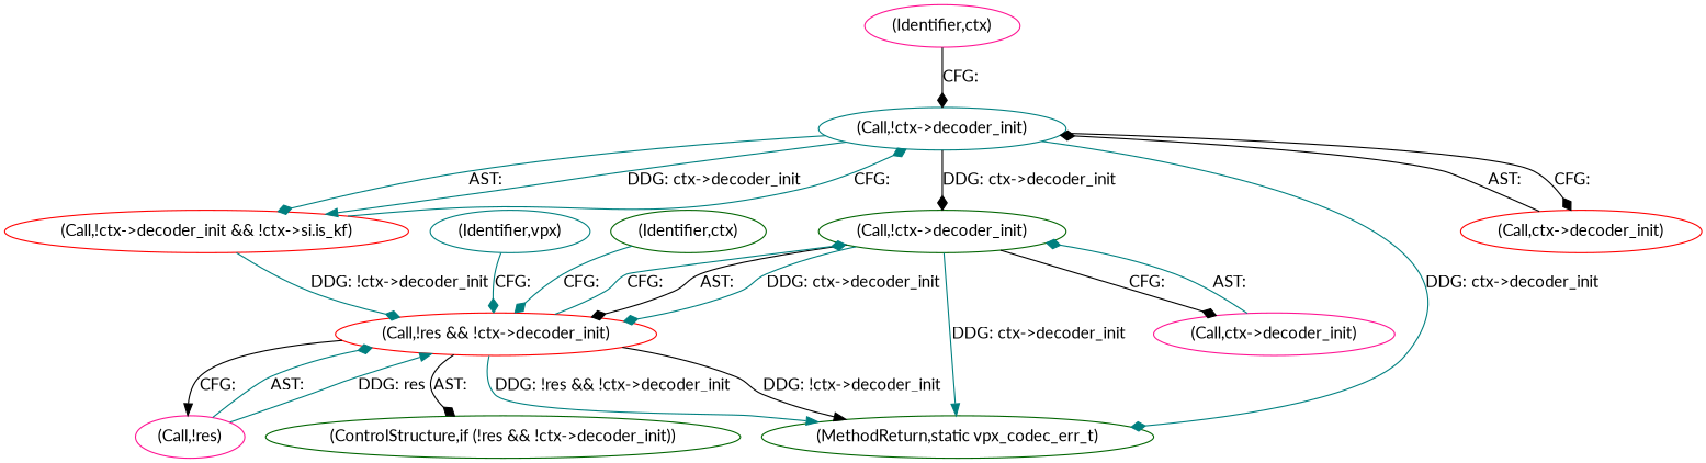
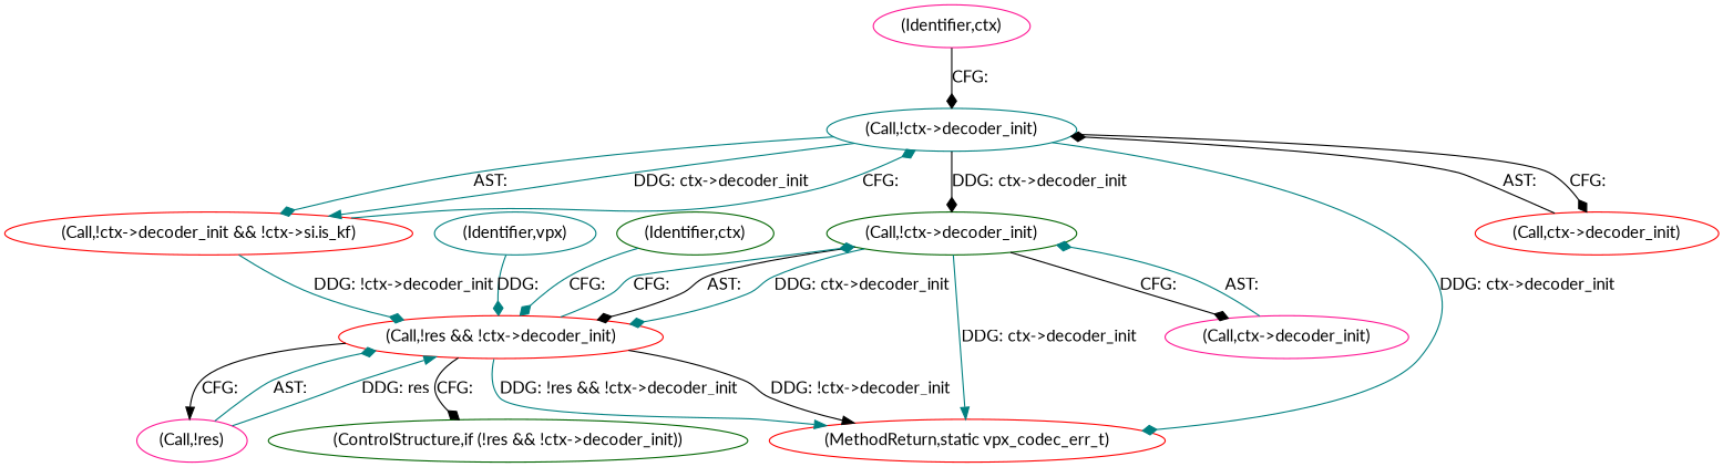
  digraph {
    fontname=Lato
    node [color=darkgreen fontname=Lato]
    edge [arrowhead=diamond color=teal fontname=Lato]
    n1 [label="(Call,!ctx->decoder_init)"]
    n2 [color=red label="(Call,!res && !ctx->decoder_init)"]
    n3 [color=deeppink label="(Call,ctx->decoder_init)"]
-   n4 [label="(MethodReturn,static vpx_codec_err_t)"]
+   n4 [color=red label="(MethodReturn,static vpx_codec_err_t)"]
    n5 [label="(ControlStructure,if (!res && !ctx->decoder_init))"]
    n6 [color=deeppink label="(Call,!res)"]
    n7 [color=teal label="(Call,!ctx->decoder_init)"]
    n8 [color=red label="(Call,ctx->decoder_init)"]
    n9 [color=red label="(Call,!ctx->decoder_init && !ctx->si.is_kf)"]
    n10 [color=deeppink label="(Identifier,ctx)"]
    n11 [color=teal label="(Identifier,vpx)"]
    n12 [label="(Identifier,ctx)"]
    n1 -> n2 [color=black label="AST: "]
    n1 -> n2 [label="DDG: ctx->decoder_init"]
    n1 -> n3 [color=black label="CFG: "]
    n1 -> n4 [arrowhead=normal label="DDG: ctx->decoder_init"]
    n2 -> n1 [label="CFG: "]
    n2 -> n4 [arrowhead=normal color=black label="DDG: !ctx->decoder_init"]
    n2 -> n4 [arrowhead=normal label="DDG: !res && !ctx->decoder_init"]
-   n2 -> n5 [color=black label="AST: "]
+   n2 -> n5 [color=black label="CFG: "]
    n2 -> n6 [arrowhead=normal color=black label="CFG: "]
    n3 -> n1 [label="AST: "]
    n6 -> n2 [label="AST: "]
    n6 -> n2 [arrowhead=normal label="DDG: res"]
    n7 -> n1 [color=black label="DDG: ctx->decoder_init"]
    n7 -> n4 [label="DDG: ctx->decoder_init"]
    n7 -> n8 [color=black label="CFG: "]
    n7 -> n9 [label="AST: "]
    n7 -> n9 [arrowhead=normal label="DDG: ctx->decoder_init"]
    n8 -> n7 [color=black label="AST: "]
    n9 -> n2 [label="DDG: !ctx->decoder_init"]
    n9 -> n7 [label="CFG: "]
    n10 -> n7 [color=black label="CFG: "]
-   n11 -> n2 [label="CFG: "]
+   n11 -> n2 [label="DDG: "]
    n12 -> n2 [label="CFG: "]
  }
